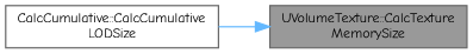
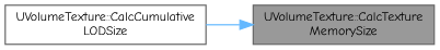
  digraph {
    rankdir=RL
    fontname="Comic Neue"
    node [fontname="Comic Neue" fontsize=10 shape=box style=filled]
    n1 [color=gray40 fillcolor=grey60 fontcolor=black height=0.2 label="UVolumeTexture::CalcTexture\lMemorySize" width=0.4]
-   n2 [color=grey40 fillcolor=white height=0.2 label="CalcCumulative::CalcCumulative\lLODSize" width=0.4]
+   n2 [color=grey40 fillcolor=white height=0.2 label="UVolumeTexture::CalcCumulative\lLODSize" width=0.4]
    n1 -> n2 [color=steelblue1 dir=back fontname="Comic Neue" fontsize=10 labelfontname=Helvetica labelfontsize=10 style=solid]
  }
